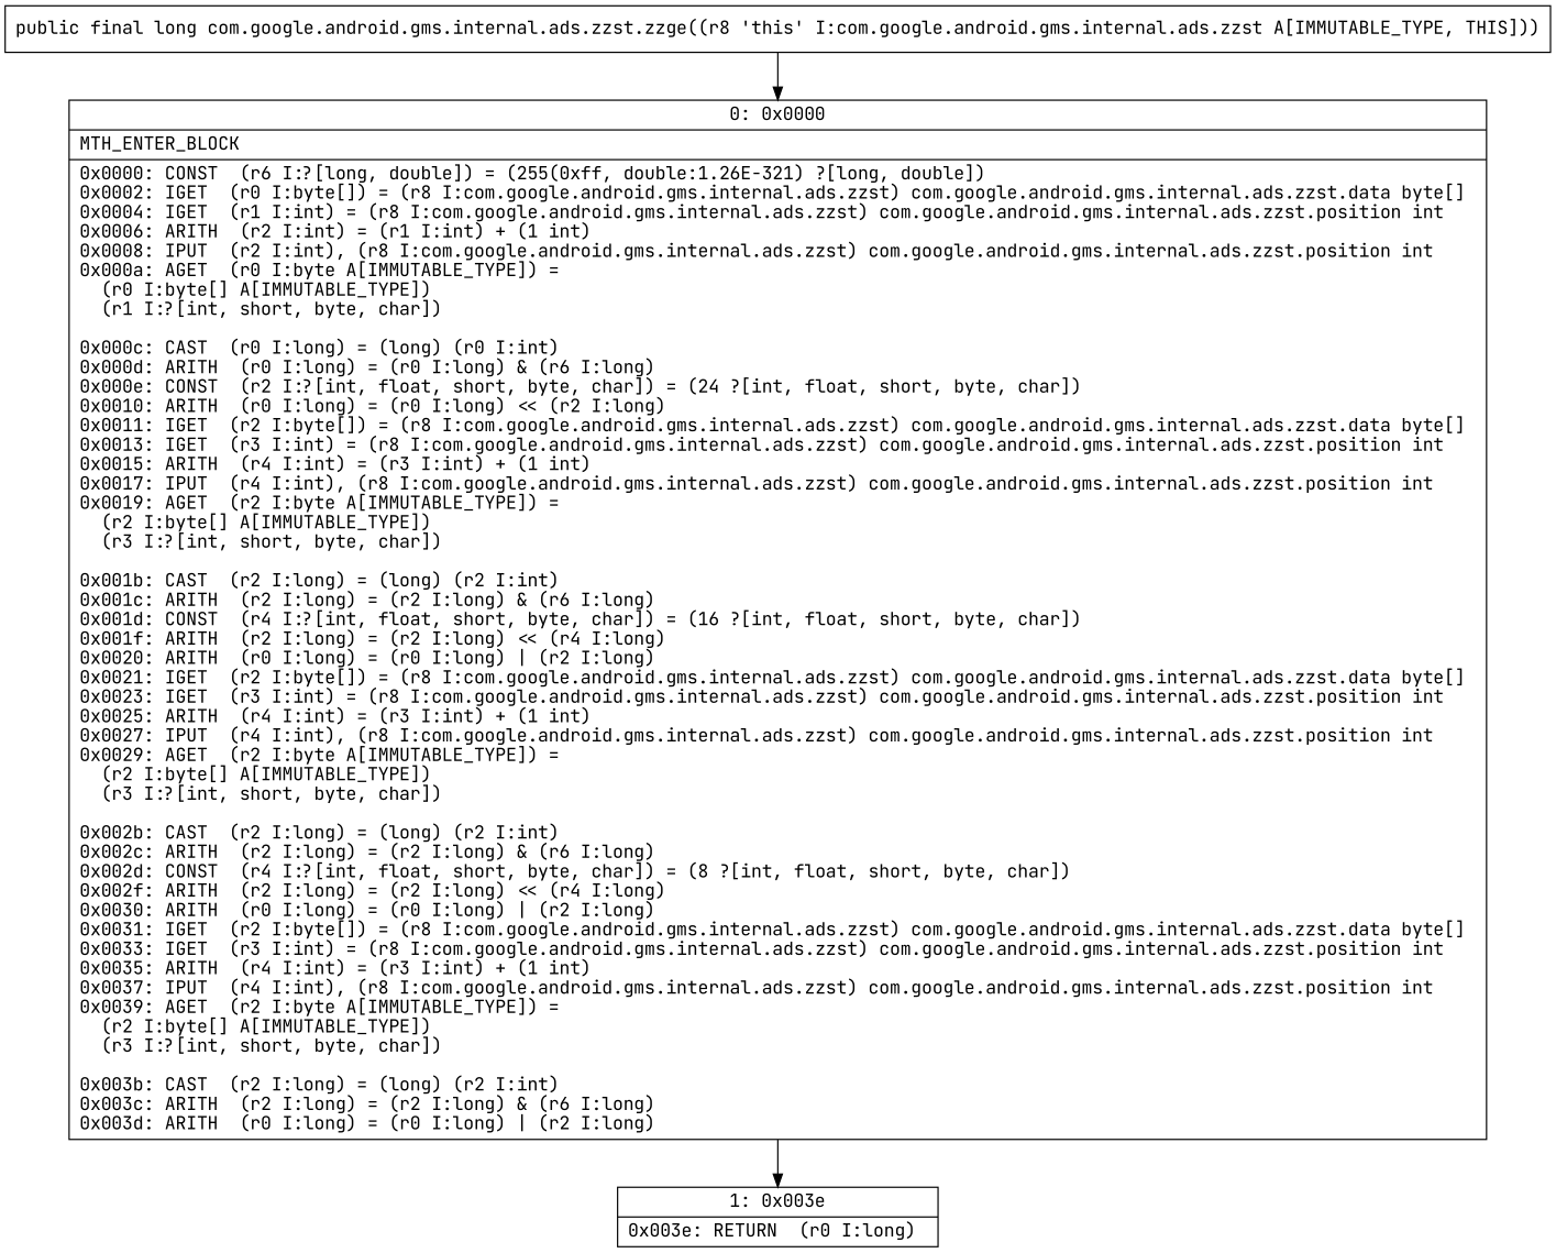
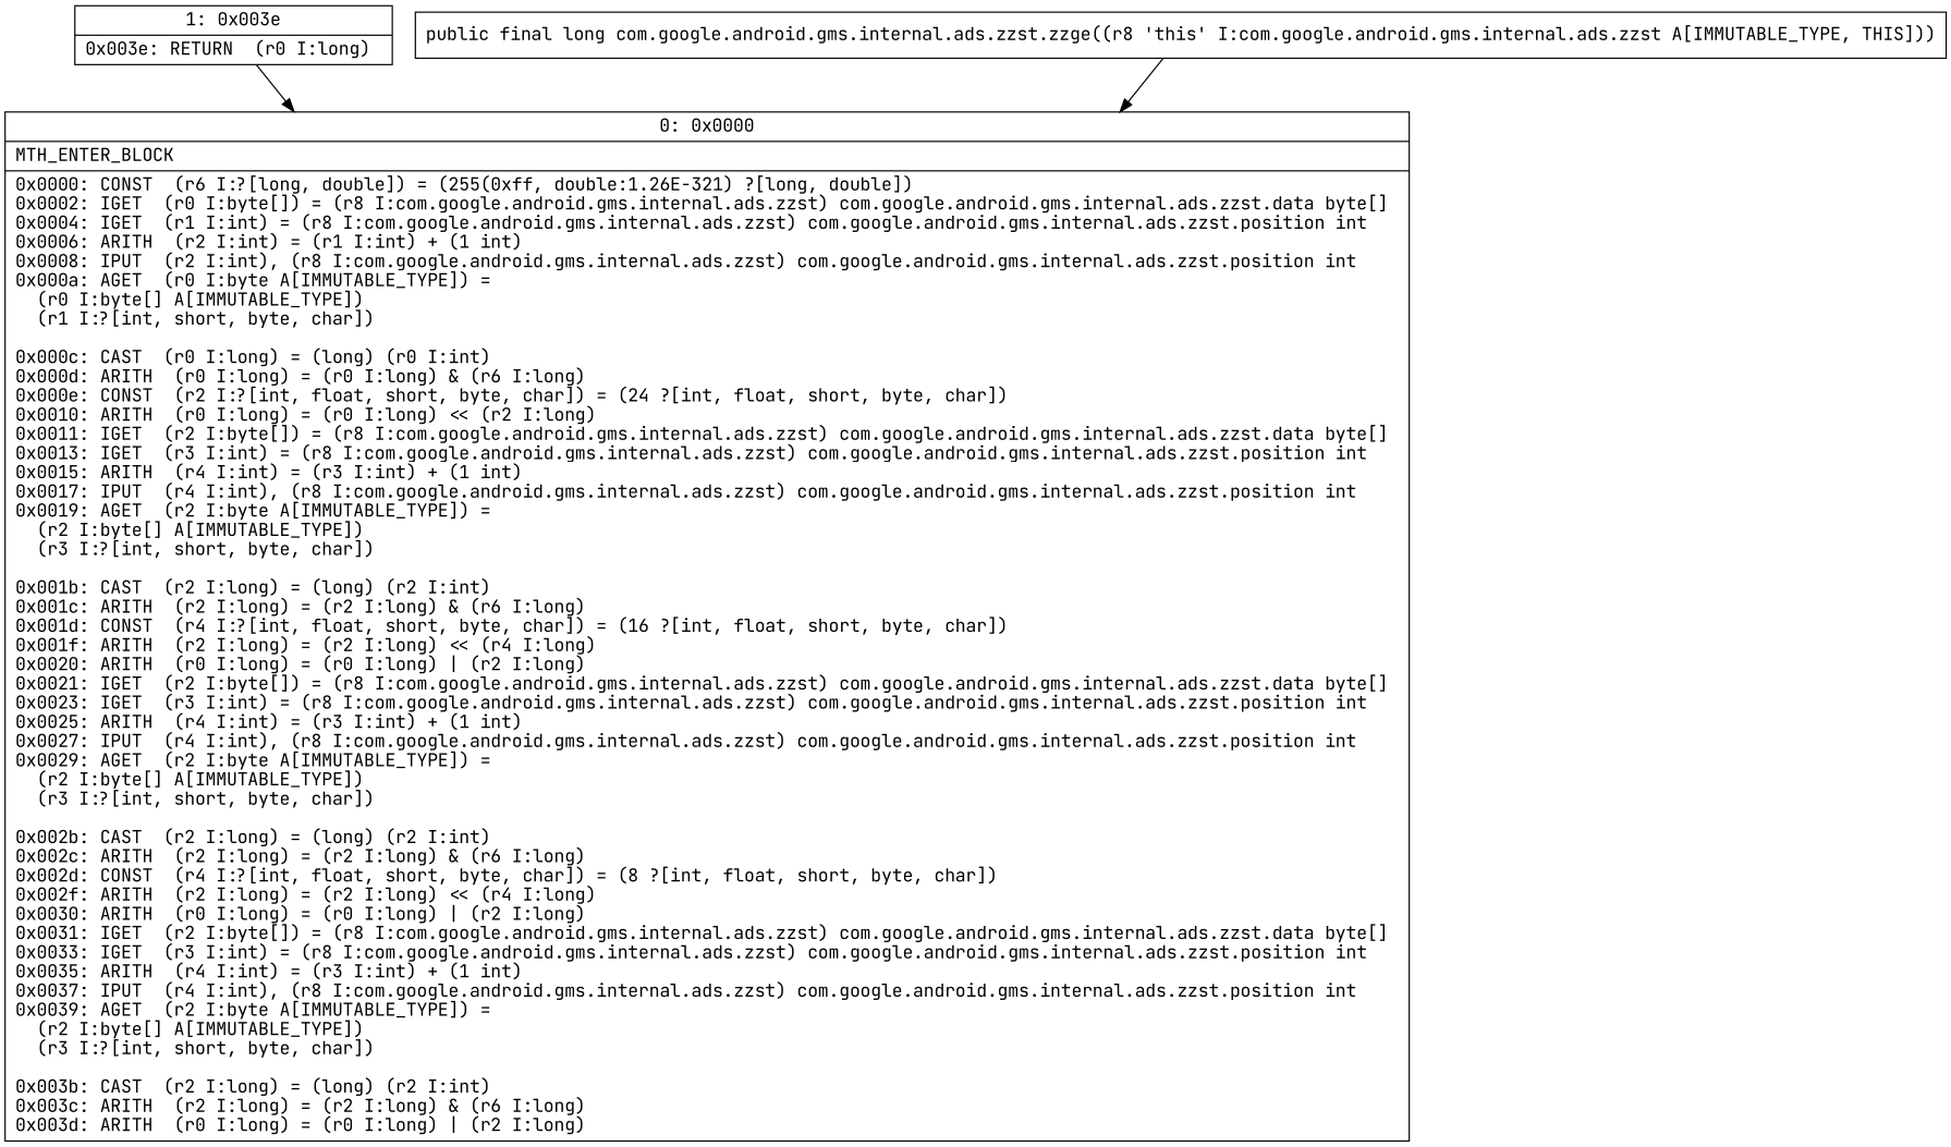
  digraph {
    fontname="JetBrains Mono"
    node [shape=record fontname="JetBrains Mono"]
    edge [style=solid fontname="JetBrains Mono"]
    n1 [label="{0\:\ 0x0000|MTH_ENTER_BLOCK\l|0x0000: CONST  (r6 I:?[long, double]) = (255(0xff, double:1.26E\-321) ?[long, double]) \l0x0002: IGET  (r0 I:byte[]) = (r8 I:com.google.android.gms.internal.ads.zzst) com.google.android.gms.internal.ads.zzst.data byte[] \l0x0004: IGET  (r1 I:int) = (r8 I:com.google.android.gms.internal.ads.zzst) com.google.android.gms.internal.ads.zzst.position int \l0x0006: ARITH  (r2 I:int) = (r1 I:int) + (1 int) \l0x0008: IPUT  (r2 I:int), (r8 I:com.google.android.gms.internal.ads.zzst) com.google.android.gms.internal.ads.zzst.position int \l0x000a: AGET  (r0 I:byte A[IMMUTABLE_TYPE]) = \l  (r0 I:byte[] A[IMMUTABLE_TYPE])\l  (r1 I:?[int, short, byte, char])\l \l0x000c: CAST  (r0 I:long) = (long) (r0 I:int) \l0x000d: ARITH  (r0 I:long) = (r0 I:long) & (r6 I:long) \l0x000e: CONST  (r2 I:?[int, float, short, byte, char]) = (24 ?[int, float, short, byte, char]) \l0x0010: ARITH  (r0 I:long) = (r0 I:long) \<\< (r2 I:long) \l0x0011: IGET  (r2 I:byte[]) = (r8 I:com.google.android.gms.internal.ads.zzst) com.google.android.gms.internal.ads.zzst.data byte[] \l0x0013: IGET  (r3 I:int) = (r8 I:com.google.android.gms.internal.ads.zzst) com.google.android.gms.internal.ads.zzst.position int \l0x0015: ARITH  (r4 I:int) = (r3 I:int) + (1 int) \l0x0017: IPUT  (r4 I:int), (r8 I:com.google.android.gms.internal.ads.zzst) com.google.android.gms.internal.ads.zzst.position int \l0x0019: AGET  (r2 I:byte A[IMMUTABLE_TYPE]) = \l  (r2 I:byte[] A[IMMUTABLE_TYPE])\l  (r3 I:?[int, short, byte, char])\l \l0x001b: CAST  (r2 I:long) = (long) (r2 I:int) \l0x001c: ARITH  (r2 I:long) = (r2 I:long) & (r6 I:long) \l0x001d: CONST  (r4 I:?[int, float, short, byte, char]) = (16 ?[int, float, short, byte, char]) \l0x001f: ARITH  (r2 I:long) = (r2 I:long) \<\< (r4 I:long) \l0x0020: ARITH  (r0 I:long) = (r0 I:long) \| (r2 I:long) \l0x0021: IGET  (r2 I:byte[]) = (r8 I:com.google.android.gms.internal.ads.zzst) com.google.android.gms.internal.ads.zzst.data byte[] \l0x0023: IGET  (r3 I:int) = (r8 I:com.google.android.gms.internal.ads.zzst) com.google.android.gms.internal.ads.zzst.position int \l0x0025: ARITH  (r4 I:int) = (r3 I:int) + (1 int) \l0x0027: IPUT  (r4 I:int), (r8 I:com.google.android.gms.internal.ads.zzst) com.google.android.gms.internal.ads.zzst.position int \l0x0029: AGET  (r2 I:byte A[IMMUTABLE_TYPE]) = \l  (r2 I:byte[] A[IMMUTABLE_TYPE])\l  (r3 I:?[int, short, byte, char])\l \l0x002b: CAST  (r2 I:long) = (long) (r2 I:int) \l0x002c: ARITH  (r2 I:long) = (r2 I:long) & (r6 I:long) \l0x002d: CONST  (r4 I:?[int, float, short, byte, char]) = (8 ?[int, float, short, byte, char]) \l0x002f: ARITH  (r2 I:long) = (r2 I:long) \<\< (r4 I:long) \l0x0030: ARITH  (r0 I:long) = (r0 I:long) \| (r2 I:long) \l0x0031: IGET  (r2 I:byte[]) = (r8 I:com.google.android.gms.internal.ads.zzst) com.google.android.gms.internal.ads.zzst.data byte[] \l0x0033: IGET  (r3 I:int) = (r8 I:com.google.android.gms.internal.ads.zzst) com.google.android.gms.internal.ads.zzst.position int \l0x0035: ARITH  (r4 I:int) = (r3 I:int) + (1 int) \l0x0037: IPUT  (r4 I:int), (r8 I:com.google.android.gms.internal.ads.zzst) com.google.android.gms.internal.ads.zzst.position int \l0x0039: AGET  (r2 I:byte A[IMMUTABLE_TYPE]) = \l  (r2 I:byte[] A[IMMUTABLE_TYPE])\l  (r3 I:?[int, short, byte, char])\l \l0x003b: CAST  (r2 I:long) = (long) (r2 I:int) \l0x003c: ARITH  (r2 I:long) = (r2 I:long) & (r6 I:long) \l0x003d: ARITH  (r0 I:long) = (r0 I:long) \| (r2 I:long) \l}"]
    n2 [label="{1\:\ 0x003e|0x003e: RETURN  (r0 I:long) \l}"]
    n3 [label="{public final long com.google.android.gms.internal.ads.zzst.zzge((r8 'this' I:com.google.android.gms.internal.ads.zzst A[IMMUTABLE_TYPE, THIS])) }"]
-   n1 -> n2
+   n2 -> n1
    n3 -> n1
  }
